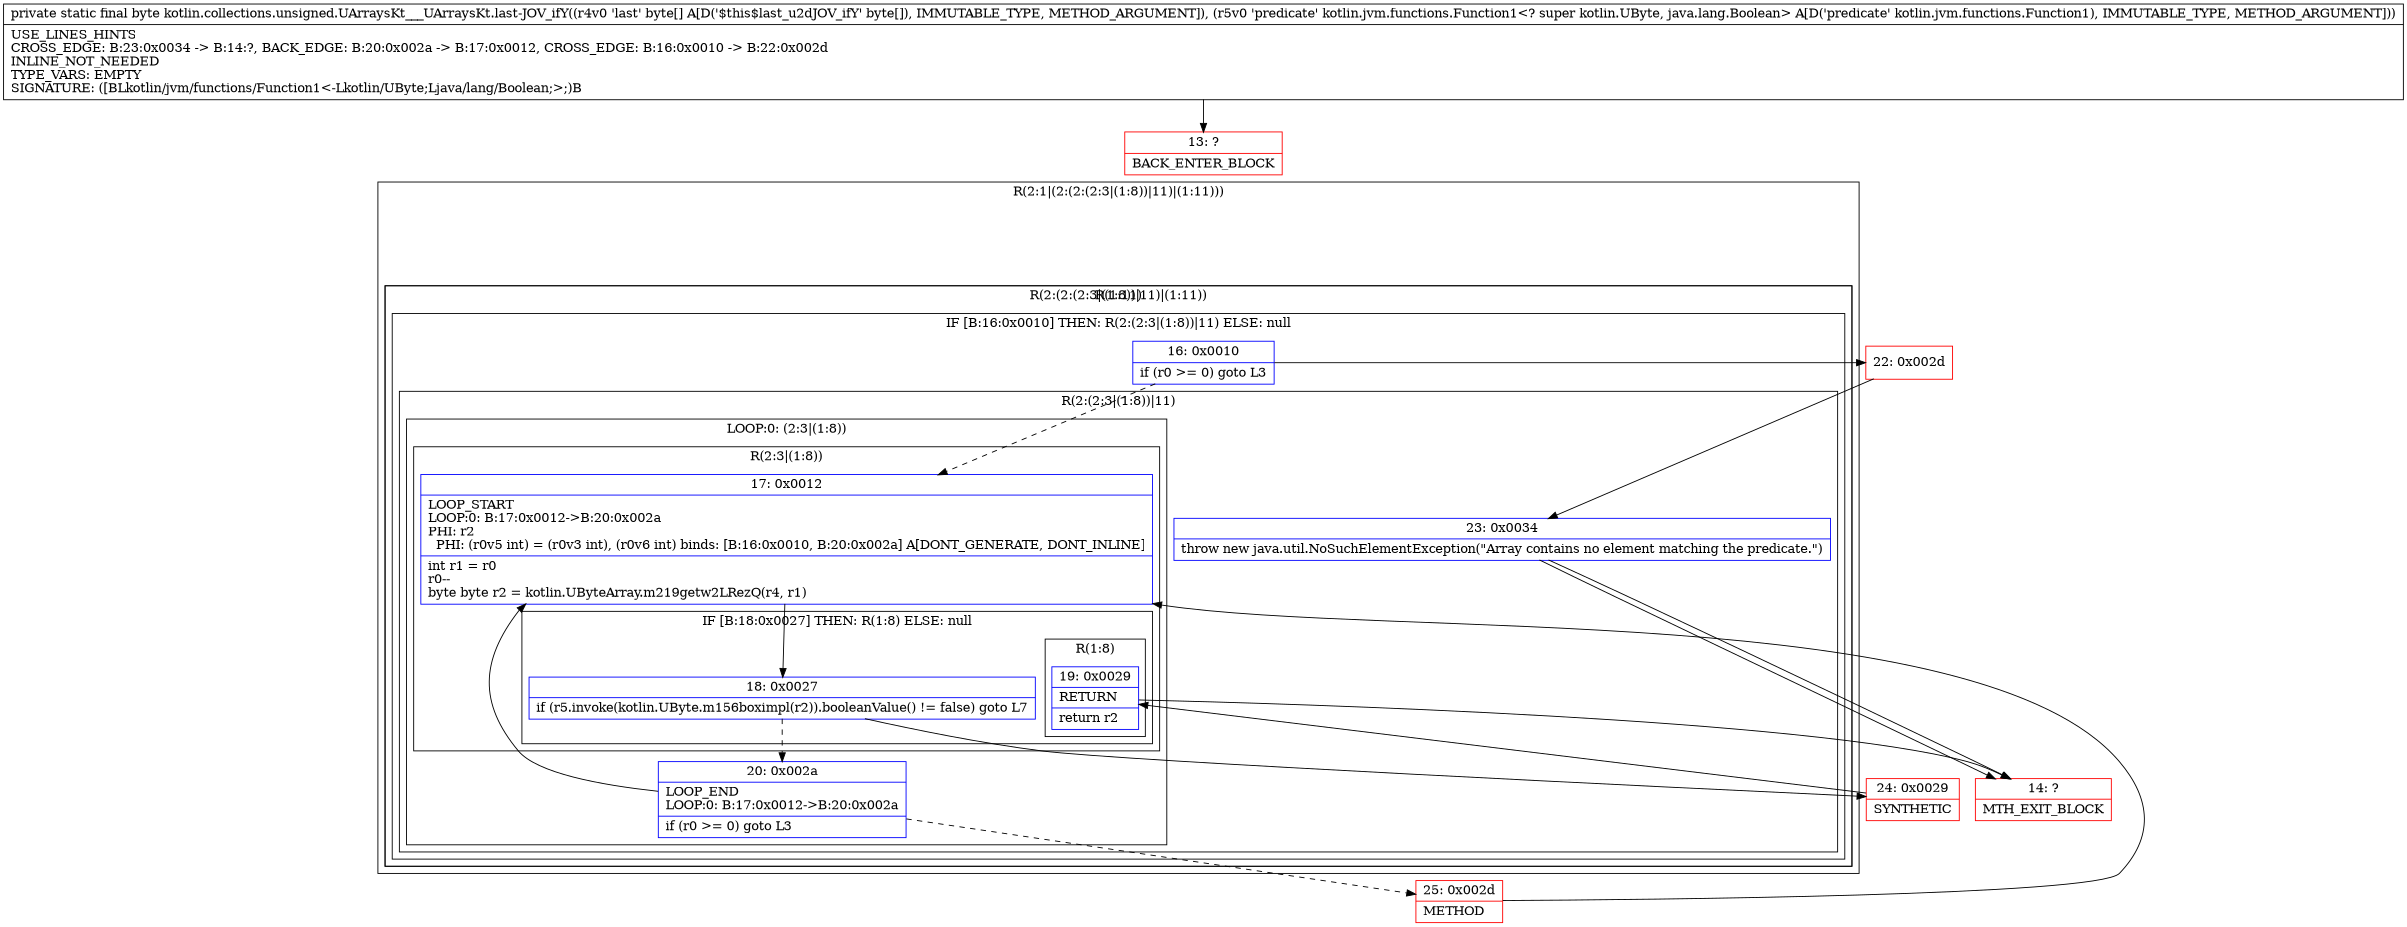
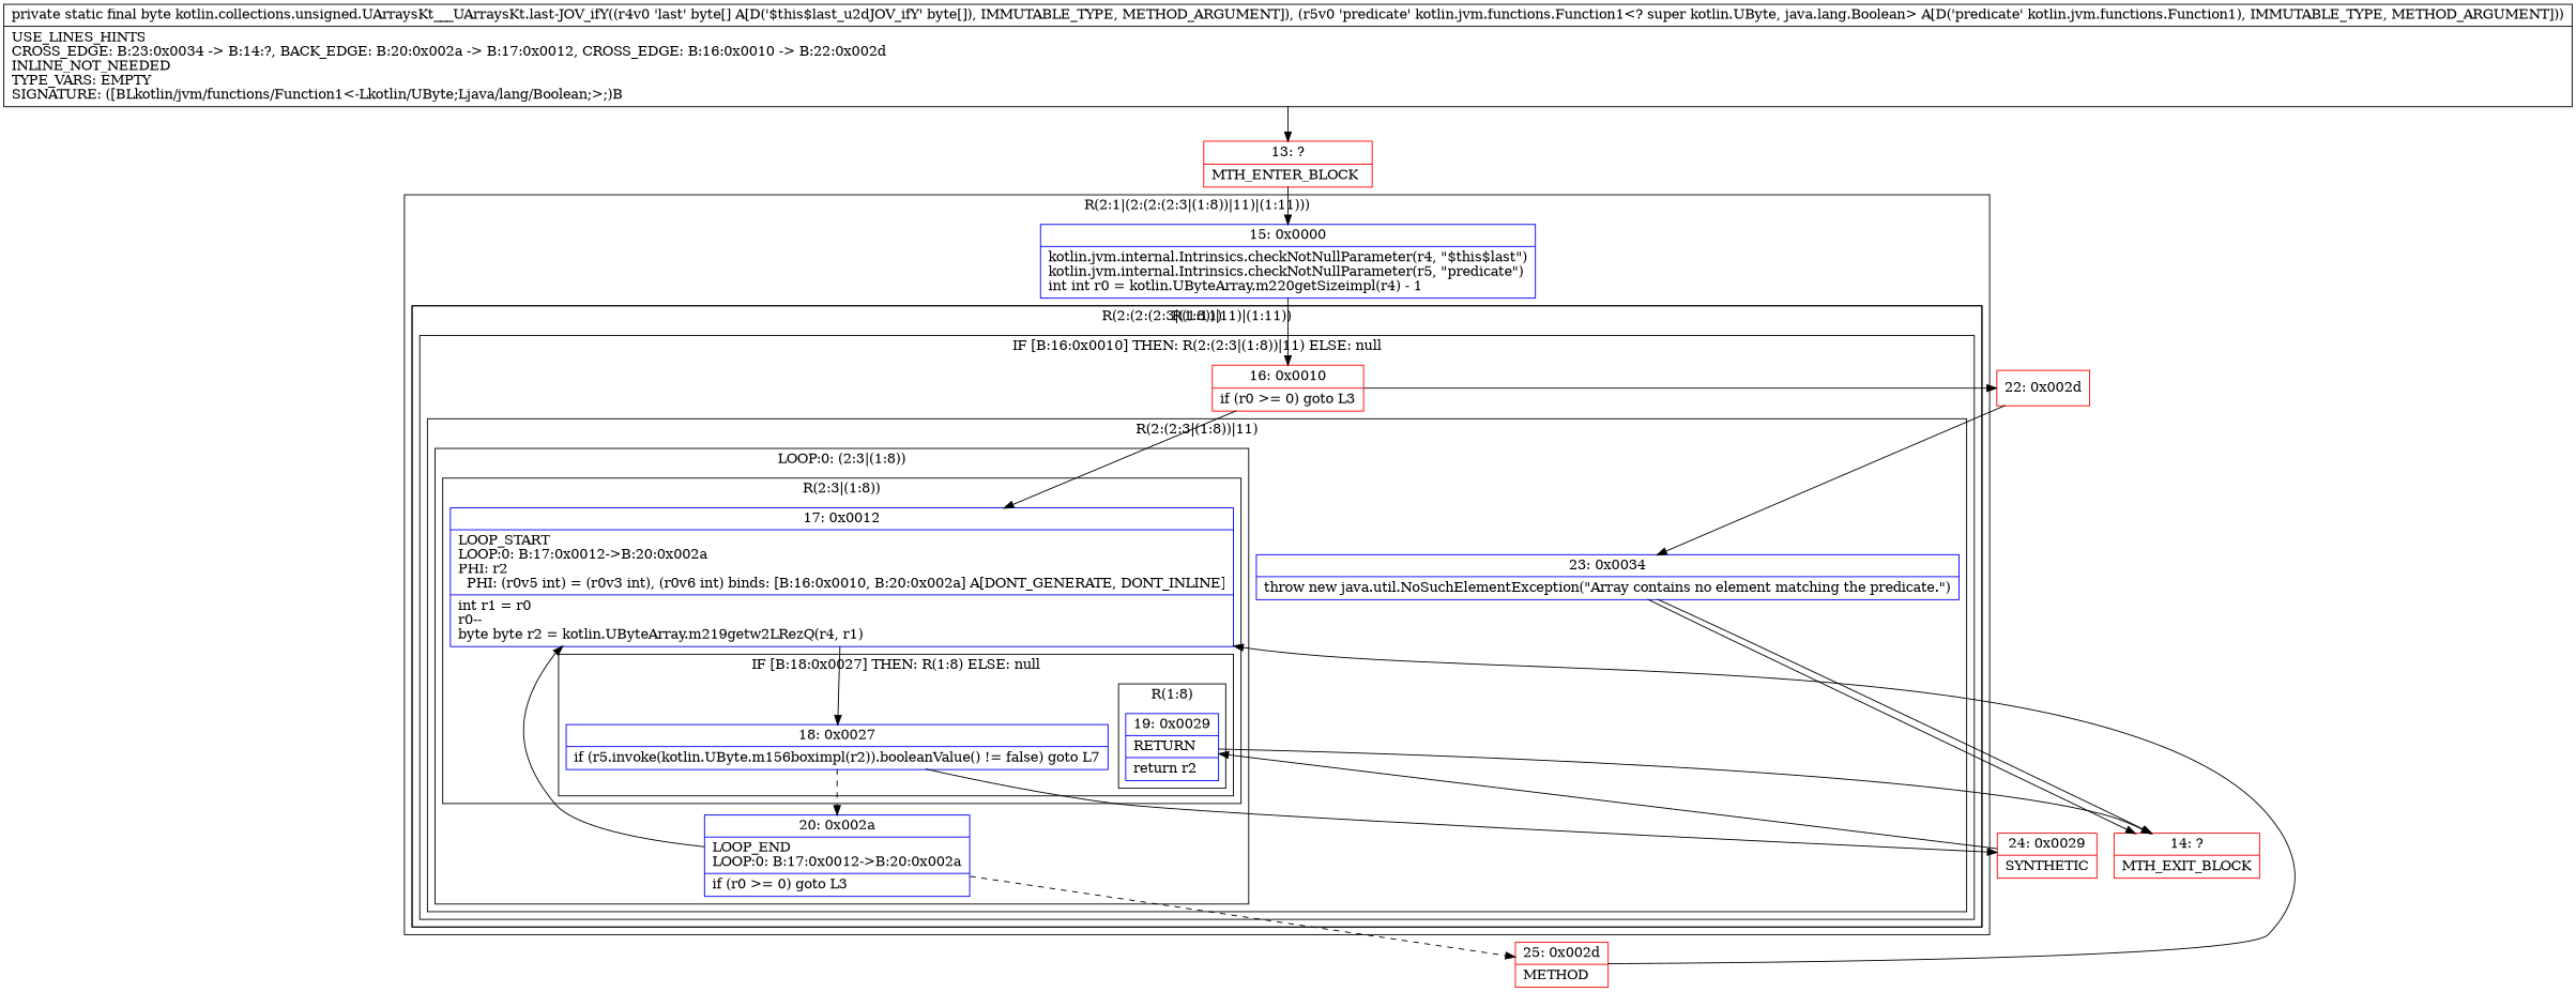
  digraph {
    node [color=blue shape=record]
    n1 [label="{19\:\ 0x0029|RETURN\l|return r2\l}"]
    n2 [label="{18\:\ 0x0027|if (r5.invoke(kotlin.UByte.m156boximpl(r2)).booleanValue() != false) goto L7\l}"]
    n3 [label="{17\:\ 0x0012|LOOP_START\lLOOP:0: B:17:0x0012\-\>B:20:0x002a\lPHI: r2 \l  PHI: (r0v5 int) = (r0v3 int), (r0v6 int) binds: [B:16:0x0010, B:20:0x002a] A[DONT_GENERATE, DONT_INLINE]\l|int r1 = r0\lr0\-\-\lbyte byte r2 = kotlin.UByteArray.m219getw2LRezQ(r4, r1)\l}"]
    n4 [label="{20\:\ 0x002a|LOOP_END\lLOOP:0: B:17:0x0012\-\>B:20:0x002a\l|if (r0 \>= 0) goto L3\l}"]
    n5 [label="{23\:\ 0x0034|throw new java.util.NoSuchElementException(\"Array contains no element matching the predicate.\")\l}"]
-   n6 [label="{16\:\ 0x0010|if (r0 \>= 0) goto L3\l}"]
+   n6 [color=red label="{16\:\ 0x0010|if (r0 \>= 0) goto L3\l}"]
+   n7 [label="{15\:\ 0x0000|kotlin.jvm.internal.Intrinsics.checkNotNullParameter(r4, \"$this$last\")\lkotlin.jvm.internal.Intrinsics.checkNotNullParameter(r5, \"predicate\")\lint int r0 = kotlin.UByteArray.m220getSizeimpl(r4) \- 1\l}"]
    n8 [color=red label="{14\:\ ?|MTH_EXIT_BLOCK\l}"]
    n9 [color=red label="{24\:\ 0x0029|SYNTHETIC\l}"]
    n10 [color=red label="{25\:\ 0x002d|METHOD\l}"]
    n11 [color=red label="{22\:\ 0x002d}"]
-   n12 [color=red label="{13\:\ ?|BACK_ENTER_BLOCK\l}"]
+   n12 [color=red label="{13\:\ ?|MTH_ENTER_BLOCK\l}"]
    n13 [label="{private static final byte kotlin.collections.unsigned.UArraysKt___UArraysKt.last\-JOV_ifY((r4v0 'last' byte[] A[D('$this$last_u2dJOV_ifY' byte[]), IMMUTABLE_TYPE, METHOD_ARGUMENT]), (r5v0 'predicate' kotlin.jvm.functions.Function1\<? super kotlin.UByte, java.lang.Boolean\> A[D('predicate' kotlin.jvm.functions.Function1), IMMUTABLE_TYPE, METHOD_ARGUMENT]))  | USE_LINES_HINTS\lCROSS_EDGE: B:23:0x0034 \-\> B:14:?, BACK_EDGE: B:20:0x002a \-\> B:17:0x0012, CROSS_EDGE: B:16:0x0010 \-\> B:22:0x002d\lINLINE_NOT_NEEDED\lTYPE_VARS: EMPTY\lSIGNATURE: ([BLkotlin\/jvm\/functions\/Function1\<\-Lkotlin\/UByte;Ljava\/lang\/Boolean;\>;)B\l}" color=""]
    subgraph cluster_1 {
      label="R(2:1|(2:(2:(2:3|(1:8))|11)|(1:11)))"
+     n7
      subgraph cluster_2 {
        label="R(2:(2:(2:3|(1:8))|11)|(1:11))"
        subgraph cluster_3 {
          label="IF [B:16:0x0010] THEN: R(2:(2:3|(1:8))|11) ELSE: null"
          n6
          subgraph cluster_4 {
            label="R(2:(2:3|(1:8))|11)"
            n5
            subgraph cluster_5 {
              label="LOOP:0: (2:3|(1:8))"
              n4
              subgraph cluster_6 {
                label="R(2:3|(1:8))"
                n3
                subgraph cluster_7 {
                  label="IF [B:18:0x0027] THEN: R(1:8) ELSE: null"
                  n2
                  subgraph cluster_8 {
                    label="R(1:8)"
                    n1
                  }
                }
              }
            }
          }
        }
        subgraph cluster_9 {
          label="R(1:11)"
        }
      }
    }
    n1 -> n8
    n2 -> n4 [style=dashed]
    n2 -> n9
    n3 -> n2
    n4 -> n3
    n4 -> n10 [style=dashed]
    n5 -> n8
    n5 -> n8
-   n6 -> n3 [style=dashed]
+   n6 -> n3
    n6 -> n11 [style=solid]
+   n7 -> n6
    n9 -> n1
    n10 -> n3
    n11 -> n5
+   n12 -> n7
    n13 -> n12
  }
